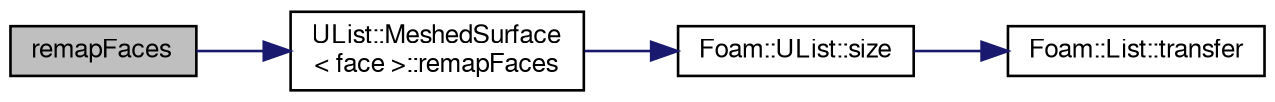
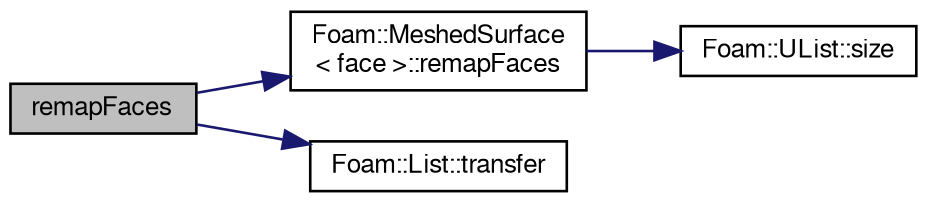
  digraph {
    rankdir=LR
    node [color=black fontname=FreeSans fontsize=10 shape=record]
    edge [color=midnightblue fontname=FreeSans fontsize=10 labelfontname=FreeSans labelfontsize=10 style=solid]
    n1 [fillcolor=grey75 fontcolor=black height=0.2 label=remapFaces style=filled width=0.4]
-   n2 [height=0.2 label="UList::MeshedSurface\l\< face \>::remapFaces" width=0.4]
+   n2 [height=0.2 label="Foam::MeshedSurface\l\< face \>::remapFaces" width=0.4]
    n3 [height=0.2 label="Foam::List::transfer" width=0.4]
    n4 [height=0.2 label="Foam::UList::size" width=0.4]
    n1 -> n2
-   n4 -> n3
+   n1 -> n3
    n2 -> n4
  }
